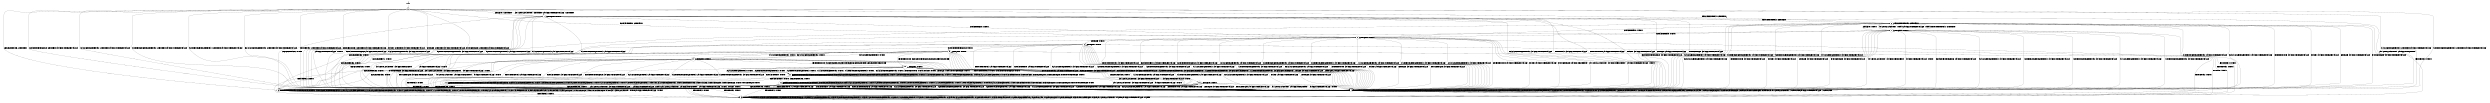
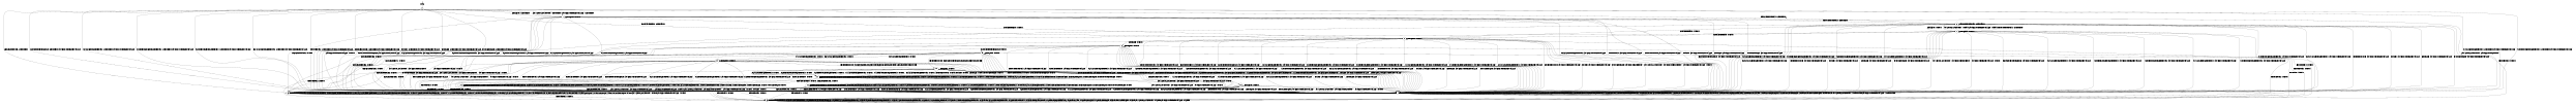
  digraph {
    node [shape=circle]
    n1 [label=s0]
    n2 [label=s1]
    n3 [label=s2]
    n4 [label=s3]
    n5 [label=s4]
    n6 [label=s6]
    n7 [label=s5]
    n8 [label=s8]
    n9 [label=s7]
    n10 [label=s9]
    n11 [label=s10]
    n12 [label=s14]
    n13 [label=s11]
    n14 [label=s13]
    n15 [label=s15]
    n16 [label=s12]
-   __start0 [height=0 shape=none width=0]
+   __start0 [height=0 shape=none width=0 label=__start6]
    n1 -> n2 [label="APPLICATION / CLIENT_HELLO"]
    n1 -> n2 [label="Alert(WARNING,CLOSE_NOTIFY) / CLIENT_HELLO"]
    n1 -> n2 [label="Alert(FATAL,UNEXPECTED_MESSAGE) / CLIENT_HELLO"]
    n1 -> n3 [label="ECDH_SERVER_HELLO / CLIENT_HELLO"]
    n1 -> n4 [label="CHANGE_CIPHER_SPEC / CLIENT_HELLO"]
    n1 -> n5 [label="ECDH_SERVER_KEY_EXCHANGE / CLIENT_HELLO|Alert(FATAL,UNEXPECTED_MESSAGE)"]
    n1 -> n5 [label="RSA_SIGN_CERTIFICATE_REQUEST / CLIENT_HELLO|Alert(FATAL,UNEXPECTED_MESSAGE)"]
    n1 -> n5 [label="RSA_FIXED_ECDH_CERTIFICATE_REQUEST / CLIENT_HELLO|Alert(FATAL,UNEXPECTED_MESSAGE)"]
    n1 -> n5 [label="RSA_FIXED_DH_CERTIFICATE_REQUEST / CLIENT_HELLO|Alert(FATAL,UNEXPECTED_MESSAGE)"]
    n1 -> n5 [label="DSS_SIGN_CERTIFICATE_REQUEST / CLIENT_HELLO|Alert(FATAL,UNEXPECTED_MESSAGE)"]
    n1 -> n5 [label="DSS_FIXED_DH_CERTIFICATE_REQUEST / CLIENT_HELLO|Alert(FATAL,UNEXPECTED_MESSAGE)"]
    n1 -> n5 [label="ECDSA_SIGN_CERTIFICATE_REQUEST / CLIENT_HELLO|Alert(FATAL,UNEXPECTED_MESSAGE)"]
    n1 -> n5 [label="HELLO_REQUEST / CLIENT_HELLO|Alert(FATAL,UNEXPECTED_MESSAGE)"]
    n1 -> n5 [label="SERVER_HELLO_DONE / CLIENT_HELLO|Alert(FATAL,UNEXPECTED_MESSAGE)"]
    n1 -> n5 [label="FINISHED / CLIENT_HELLO|Alert(FATAL,UNEXPECTED_MESSAGE)"]
    n1 -> n5 [label="CERTIFICATE / CLIENT_HELLO|Alert(FATAL,UNEXPECTED_MESSAGE)"]
    n1 -> n5 [label="EMPTY_CERTIFICATE / CLIENT_HELLO|Alert(FATAL,UNEXPECTED_MESSAGE)"]
    n1 -> n6 [label="HELLO_VERIFY_REQUEST / CLIENT_HELLO+"]
    n2 -> n2 [label="APPLICATION / TIMEOUT"]
    n2 -> n3 [label="ECDH_SERVER_HELLO / TIMEOUT"]
    n2 -> n4 [label="CHANGE_CIPHER_SPEC / TIMEOUT"]
    n2 -> n5 [label="ECDH_SERVER_KEY_EXCHANGE / Alert(FATAL,UNEXPECTED_MESSAGE)"]
    n2 -> n5 [label="RSA_SIGN_CERTIFICATE_REQUEST / Alert(FATAL,UNEXPECTED_MESSAGE)"]
    n2 -> n5 [label="RSA_FIXED_ECDH_CERTIFICATE_REQUEST / Alert(FATAL,UNEXPECTED_MESSAGE)"]
    n2 -> n5 [label="RSA_FIXED_DH_CERTIFICATE_REQUEST / Alert(FATAL,UNEXPECTED_MESSAGE)"]
    n2 -> n5 [label="DSS_SIGN_CERTIFICATE_REQUEST / Alert(FATAL,UNEXPECTED_MESSAGE)"]
    n2 -> n5 [label="DSS_FIXED_DH_CERTIFICATE_REQUEST / Alert(FATAL,UNEXPECTED_MESSAGE)"]
    n2 -> n5 [label="ECDSA_SIGN_CERTIFICATE_REQUEST / Alert(FATAL,UNEXPECTED_MESSAGE)"]
    n2 -> n5 [label="HELLO_REQUEST / Alert(FATAL,UNEXPECTED_MESSAGE)"]
    n2 -> n5 [label="SERVER_HELLO_DONE / Alert(FATAL,UNEXPECTED_MESSAGE)"]
    n2 -> n5 [label="FINISHED / Alert(FATAL,UNEXPECTED_MESSAGE)"]
    n2 -> n5 [label="CERTIFICATE / Alert(FATAL,UNEXPECTED_MESSAGE)"]
    n2 -> n5 [label="EMPTY_CERTIFICATE / Alert(FATAL,UNEXPECTED_MESSAGE)"]
    n2 -> n5 [label="Alert(WARNING,CLOSE_NOTIFY) / Alert(FATAL,INTERNAL_ERROR)"]
    n2 -> n5 [label="Alert(FATAL,UNEXPECTED_MESSAGE) / TIMEOUT"]
    n2 -> n6 [label="HELLO_VERIFY_REQUEST / CLIENT_HELLO"]
    n3 -> n3 [label="APPLICATION / TIMEOUT"]
    n3 -> n4 [label="CHANGE_CIPHER_SPEC / TIMEOUT"]
    n3 -> n5 [label="HELLO_VERIFY_REQUEST / Alert(FATAL,UNEXPECTED_MESSAGE)"]
    n3 -> n5 [label="ECDH_SERVER_HELLO / Alert(FATAL,UNEXPECTED_MESSAGE)"]
    n3 -> n5 [label="ECDH_SERVER_KEY_EXCHANGE / Alert(FATAL,UNEXPECTED_MESSAGE)"]
    n3 -> n5 [label="RSA_SIGN_CERTIFICATE_REQUEST / Alert(FATAL,UNEXPECTED_MESSAGE)"]
    n3 -> n5 [label="RSA_FIXED_ECDH_CERTIFICATE_REQUEST / Alert(FATAL,UNEXPECTED_MESSAGE)"]
    n3 -> n5 [label="RSA_FIXED_DH_CERTIFICATE_REQUEST / Alert(FATAL,UNEXPECTED_MESSAGE)"]
    n3 -> n5 [label="DSS_SIGN_CERTIFICATE_REQUEST / Alert(FATAL,UNEXPECTED_MESSAGE)"]
    n3 -> n5 [label="DSS_FIXED_DH_CERTIFICATE_REQUEST / Alert(FATAL,UNEXPECTED_MESSAGE)"]
    n3 -> n5 [label="ECDSA_SIGN_CERTIFICATE_REQUEST / Alert(FATAL,UNEXPECTED_MESSAGE)"]
    n3 -> n5 [label="SERVER_HELLO_DONE / Alert(FATAL,UNEXPECTED_MESSAGE)"]
    n3 -> n5 [label="FINISHED / Alert(FATAL,UNEXPECTED_MESSAGE)"]
    n3 -> n5 [label="EMPTY_CERTIFICATE / Alert(FATAL,DECODE_ERROR)"]
    n3 -> n5 [label="Alert(WARNING,CLOSE_NOTIFY) / Alert(FATAL,INTERNAL_ERROR)"]
    n3 -> n5 [label="Alert(FATAL,UNEXPECTED_MESSAGE) / TIMEOUT"]
    n3 -> n7 [label="HELLO_REQUEST / TIMEOUT"]
    n3 -> n8 [label="CERTIFICATE / TIMEOUT"]
    n4 -> n4 [label="HELLO_VERIFY_REQUEST / TIMEOUT"]
    n4 -> n4 [label="ECDH_SERVER_HELLO / TIMEOUT"]
    n4 -> n4 [label="ECDH_SERVER_KEY_EXCHANGE / TIMEOUT"]
    n4 -> n4 [label="RSA_SIGN_CERTIFICATE_REQUEST / TIMEOUT"]
    n4 -> n4 [label="RSA_FIXED_ECDH_CERTIFICATE_REQUEST / TIMEOUT"]
    n4 -> n4 [label="RSA_FIXED_DH_CERTIFICATE_REQUEST / TIMEOUT"]
    n4 -> n4 [label="DSS_SIGN_CERTIFICATE_REQUEST / TIMEOUT"]
    n4 -> n4 [label="DSS_FIXED_DH_CERTIFICATE_REQUEST / TIMEOUT"]
    n4 -> n4 [label="ECDSA_SIGN_CERTIFICATE_REQUEST / TIMEOUT"]
    n4 -> n4 [label="SERVER_HELLO_DONE / TIMEOUT"]
    n4 -> n4 [label="CHANGE_CIPHER_SPEC / TIMEOUT"]
    n4 -> n4 [label="FINISHED / TIMEOUT"]
    n4 -> n4 [label="APPLICATION / TIMEOUT"]
    n4 -> n4 [label="CERTIFICATE / TIMEOUT"]
    n4 -> n4 [label="EMPTY_CERTIFICATE / TIMEOUT"]
    n4 -> n4 [label="Alert(WARNING,CLOSE_NOTIFY) / TIMEOUT"]
    n4 -> n4 [label="Alert(FATAL,UNEXPECTED_MESSAGE) / TIMEOUT"]
    n4 -> n7 [label="HELLO_REQUEST / TIMEOUT"]
    n5 -> n5 [label="HELLO_VERIFY_REQUEST / SOCKET_CLOSED"]
    n5 -> n5 [label="ECDH_SERVER_HELLO / SOCKET_CLOSED"]
    n5 -> n5 [label="ECDH_SERVER_KEY_EXCHANGE / SOCKET_CLOSED"]
    n5 -> n5 [label="RSA_SIGN_CERTIFICATE_REQUEST / SOCKET_CLOSED"]
    n5 -> n5 [label="RSA_FIXED_ECDH_CERTIFICATE_REQUEST / SOCKET_CLOSED"]
    n5 -> n5 [label="RSA_FIXED_DH_CERTIFICATE_REQUEST / SOCKET_CLOSED"]
    n5 -> n5 [label="DSS_SIGN_CERTIFICATE_REQUEST / SOCKET_CLOSED"]
    n5 -> n5 [label="DSS_FIXED_DH_CERTIFICATE_REQUEST / SOCKET_CLOSED"]
    n5 -> n5 [label="ECDSA_SIGN_CERTIFICATE_REQUEST / SOCKET_CLOSED"]
    n5 -> n5 [label="HELLO_REQUEST / SOCKET_CLOSED"]
    n5 -> n5 [label="SERVER_HELLO_DONE / SOCKET_CLOSED"]
    n5 -> n5 [label="CHANGE_CIPHER_SPEC / SOCKET_CLOSED"]
    n5 -> n5 [label="FINISHED / SOCKET_CLOSED"]
    n5 -> n5 [label="APPLICATION / SOCKET_CLOSED"]
    n5 -> n5 [label="CERTIFICATE / SOCKET_CLOSED"]
    n5 -> n5 [label="EMPTY_CERTIFICATE / SOCKET_CLOSED"]
    n5 -> n5 [label="Alert(WARNING,CLOSE_NOTIFY) / SOCKET_CLOSED"]
    n5 -> n5 [label="Alert(FATAL,UNEXPECTED_MESSAGE) / SOCKET_CLOSED"]
    n6 -> n3 [label="ECDH_SERVER_HELLO / TIMEOUT"]
    n6 -> n4 [label="CHANGE_CIPHER_SPEC / TIMEOUT"]
    n6 -> n5 [label="ECDH_SERVER_KEY_EXCHANGE / Alert(FATAL,UNEXPECTED_MESSAGE)"]
    n6 -> n5 [label="RSA_SIGN_CERTIFICATE_REQUEST / Alert(FATAL,UNEXPECTED_MESSAGE)"]
    n6 -> n5 [label="RSA_FIXED_ECDH_CERTIFICATE_REQUEST / Alert(FATAL,UNEXPECTED_MESSAGE)"]
    n6 -> n5 [label="RSA_FIXED_DH_CERTIFICATE_REQUEST / Alert(FATAL,UNEXPECTED_MESSAGE)"]
    n6 -> n5 [label="DSS_SIGN_CERTIFICATE_REQUEST / Alert(FATAL,UNEXPECTED_MESSAGE)"]
    n6 -> n5 [label="DSS_FIXED_DH_CERTIFICATE_REQUEST / Alert(FATAL,UNEXPECTED_MESSAGE)"]
    n6 -> n5 [label="ECDSA_SIGN_CERTIFICATE_REQUEST / Alert(FATAL,UNEXPECTED_MESSAGE)"]
    n6 -> n5 [label="SERVER_HELLO_DONE / Alert(FATAL,UNEXPECTED_MESSAGE)"]
    n6 -> n5 [label="FINISHED / Alert(FATAL,UNEXPECTED_MESSAGE)"]
    n6 -> n5 [label="CERTIFICATE / Alert(FATAL,UNEXPECTED_MESSAGE)"]
    n6 -> n5 [label="EMPTY_CERTIFICATE / Alert(FATAL,UNEXPECTED_MESSAGE)"]
    n6 -> n6 [label="HELLO_VERIFY_REQUEST / CLIENT_HELLO"]
    n6 -> n7 [label="HELLO_REQUEST / TIMEOUT"]
    n6 -> n9 [label="APPLICATION / TIMEOUT"]
    n6 -> n9 [label="Alert(WARNING,CLOSE_NOTIFY) / TIMEOUT"]
    n6 -> n9 [label="Alert(FATAL,UNEXPECTED_MESSAGE) / TIMEOUT"]
    n7 -> n7 [label="HELLO_VERIFY_REQUEST / DISABLED"]
    n7 -> n7 [label="ECDH_SERVER_HELLO / DISABLED"]
    n7 -> n7 [label="ECDH_SERVER_KEY_EXCHANGE / DISABLED"]
    n7 -> n7 [label="RSA_SIGN_CERTIFICATE_REQUEST / DISABLED"]
    n7 -> n7 [label="RSA_FIXED_ECDH_CERTIFICATE_REQUEST / DISABLED"]
    n7 -> n7 [label="RSA_FIXED_DH_CERTIFICATE_REQUEST / DISABLED"]
    n7 -> n7 [label="DSS_SIGN_CERTIFICATE_REQUEST / DISABLED"]
    n7 -> n7 [label="DSS_FIXED_DH_CERTIFICATE_REQUEST / DISABLED"]
    n7 -> n7 [label="ECDSA_SIGN_CERTIFICATE_REQUEST / DISABLED"]
    n7 -> n7 [label="HELLO_REQUEST / DISABLED"]
    n7 -> n7 [label="SERVER_HELLO_DONE / DISABLED"]
    n7 -> n7 [label="CHANGE_CIPHER_SPEC / DISABLED"]
    n7 -> n7 [label="FINISHED / DISABLED"]
    n7 -> n7 [label="APPLICATION / DISABLED"]
    n7 -> n7 [label="CERTIFICATE / DISABLED"]
    n7 -> n7 [label="EMPTY_CERTIFICATE / DISABLED"]
    n7 -> n7 [label="Alert(WARNING,CLOSE_NOTIFY) / DISABLED"]
    n7 -> n7 [label="Alert(FATAL,UNEXPECTED_MESSAGE) / DISABLED"]
    n8 -> n4 [label="CHANGE_CIPHER_SPEC / TIMEOUT"]
    n8 -> n5 [label="HELLO_VERIFY_REQUEST / Alert(FATAL,UNEXPECTED_MESSAGE)"]
    n8 -> n5 [label="ECDH_SERVER_HELLO / Alert(FATAL,UNEXPECTED_MESSAGE)"]
    n8 -> n5 [label="RSA_SIGN_CERTIFICATE_REQUEST / Alert(FATAL,UNEXPECTED_MESSAGE)"]
    n8 -> n5 [label="RSA_FIXED_ECDH_CERTIFICATE_REQUEST / Alert(FATAL,UNEXPECTED_MESSAGE)"]
    n8 -> n5 [label="RSA_FIXED_DH_CERTIFICATE_REQUEST / Alert(FATAL,UNEXPECTED_MESSAGE)"]
    n8 -> n5 [label="DSS_SIGN_CERTIFICATE_REQUEST / Alert(FATAL,UNEXPECTED_MESSAGE)"]
    n8 -> n5 [label="DSS_FIXED_DH_CERTIFICATE_REQUEST / Alert(FATAL,UNEXPECTED_MESSAGE)"]
    n8 -> n5 [label="ECDSA_SIGN_CERTIFICATE_REQUEST / Alert(FATAL,UNEXPECTED_MESSAGE)"]
    n8 -> n5 [label="SERVER_HELLO_DONE / Alert(FATAL,UNEXPECTED_MESSAGE)"]
    n8 -> n5 [label="FINISHED / Alert(FATAL,UNEXPECTED_MESSAGE)"]
    n8 -> n5 [label="CERTIFICATE / Alert(FATAL,UNEXPECTED_MESSAGE)"]
    n8 -> n5 [label="EMPTY_CERTIFICATE / Alert(FATAL,UNEXPECTED_MESSAGE)"]
    n8 -> n5 [label="Alert(WARNING,CLOSE_NOTIFY) / Alert(FATAL,INTERNAL_ERROR)"]
    n8 -> n5 [label="Alert(FATAL,UNEXPECTED_MESSAGE) / TIMEOUT"]
    n8 -> n7 [label="HELLO_DONE / TIMEOUT"]
    n8 -> n8 [label="APPLICATION / TIMEOUT"]
    n8 -> n10 [label="ECDH_SERVER_KEY_EXCHANGE / TIMEOUT"]
    n9 -> n3 [label="ECDH_SERVER_HELLO / TIMEOUT"]
    n9 -> n4 [label="CHANGE_CIPHER_DSS / TIMEOUT"]
    n9 -> n5 [label="ECDH_SERVER_KEY_EXCHANGE / Alert(FATAL,UNEXPECTED_MESSAGE)"]
    n9 -> n5 [label="RSA_SIGN_CERTIFICATE_REQUEST / Alert(FATAL,UNEXPECTED_MESSAGE)"]
    n9 -> n5 [label="RSA_FIXED_ECDH_CERTIFICATE_REQUEST / Alert(FATAL,UNEXPECTED_MESSAGE)"]
    n9 -> n5 [label="RSA_FIXED_DH_CERTIFICATE_REQUEST / Alert(FATAL,UNEXPECTED_MESSAGE)"]
    n9 -> n5 [label="DSS_SIGN_CERTIFICATE_REQUEST / Alert(FATAL,UNEXPECTED_MESSAGE)"]
    n9 -> n5 [label="DSS_FIXED_DH_CERTIFICATE_REQUEST / Alert(FATAL,UNEXPECTED_MESSAGE)"]
    n9 -> n5 [label="ECDSA_SIGN_CERTIFICATE_REQUEST / Alert(FATAL,UNEXPECTED_MESSAGE)"]
    n9 -> n5 [label="SERVER_HELLO_DONE / Alert(FATAL,UNEXPECTED_MESSAGE)"]
    n9 -> n5 [label="FINISHED / Alert(FATAL,UNEXPECTED_MESSAGE)"]
    n9 -> n5 [label="CERTIFICATE / Alert(FATAL,UNEXPECTED_MESSAGE)"]
    n9 -> n5 [label="EMPTY_CERTIFICATE / Alert(FATAL,UNEXPECTED_MESSAGE)"]
    n9 -> n5 [label="Alert(WARNING,CLOSE_NOTIFY) / Alert(FATAL,INTERNAL_ERROR)"]
    n9 -> n5 [label="Alert(FATAL,UNEXPECTED_MESSAGE) / TIMEOUT"]
    n9 -> n6 [label="HELLO_VERIFY_REQUEST / CLIENT_HELLO"]
    n9 -> n7 [label="HELLO_REQUEST / TIMEOUT"]
    n9 -> n9 [label="APPLICATION / TIMEOUT"]
    n10 -> n4 [label="CHANGE_CIPHER_SPEC / TIMEOUT"]
    n10 -> n5 [label="HELLO_VERIFY_REQUEST / Alert(FATAL,UNEXPECTED_MESSAGE)"]
    n10 -> n5 [label="ECDH_SERVER_HELLO / Alert(FATAL,UNEXPECTED_MESSAGE)"]
    n10 -> n5 [label="ECDH_SERVER_KEY_EXCHANGE / Alert(FATAL,UNEXPECTED_MESSAGE)"]
    n10 -> n5 [label="RSA_FIXED_ECDH_CERTIFICATE_REQUEST / Alert(FATAL,HANDSHAKE_FAILURE)"]
    n10 -> n5 [label="RSA_FIXED_DH_CERTIFICATE_REQUEST / Alert(FATAL,HANDSHAKE_FAILURE)"]
    n10 -> n5 [label="DSS_FIXED_DH_CERTIFICATE_REQUEST / Alert(FATAL,HANDSHAKE_FAILURE)"]
    n10 -> n5 [label="FINISHED / Alert(FATAL,UNEXPECTED_MESSAGE)"]
    n10 -> n5 [label="CERTIFICATE / Alert(FATAL,UNEXPECTED_MESSAGE)"]
    n10 -> n5 [label="EMPTY_CERTIFICATE / Alert(FATAL,UNEXPECTED_MESSAGE)"]
    n10 -> n5 [label="Alert(WARNING,CLOSE_NOTIFY) / Alert(FATAL,INTERNAL_ERROR)"]
    n10 -> n5 [label="Alert(FATAL,UNEXPECTED_MESSAGE) / TIMEOUT"]
    n10 -> n7 [label="HELLO_REQUEST / TIMEOUT"]
    n10 -> n10 [label="APPLICATION / TIMEOUT"]
    n10 -> n11 [label="SERVER_HELLO_DONE / ECDH_CLIENT_KEY_EXCHANGE|CHANGE_CIPHER_SPEC|FINISHED"]
    n10 -> n12 [label="RSA_SIGN_CERTIFICATE_REQUEST / TIMEOUT"]
    n10 -> n12 [label="DSS_SIGN_CERTIFICATE_REQUEST / TIMEOUT"]
    n10 -> n12 [label="ECDSA_SIGN_CERTIFICATE_REQUEST / TIMEOUT"]
    n11 -> n5 [label="Alert(WARNING,CLOSE_NOTIFY) / Alert(FATAL,UNEXPECTED_MESSAGE)"]
    n11 -> n5 [label="Alert(FATAL,UNEXPECTED_MESSAGE) / TIMEOUT"]
    n11 -> n7 [label="HELLO_REQUEST / TIMEOUT"]
    n11 -> n11 [label="APPLICATION / TIMEOUT"]
    n11 -> n13 [label="HELLO_VERIFY_REQUEST / TIMEOUT"]
    n11 -> n13 [label="ECDH_SERVER_KEY_EXCHANGE / TIMEOUT"]
    n11 -> n13 [label="RSA_SIGN_CERTIFICATE_REQUEST / TIMEOUT"]
    n11 -> n13 [label="RSA_FIXED_ECDH_CERTIFICATE_REQUEST / TIMEOUT"]
    n11 -> n13 [label="RSA_FIXED_DH_CERTIFICATE_REQUEST / TIMEOUT"]
    n11 -> n13 [label="DSS_SIGN_CERTIFICATE_REQUEST / TIMEOUT"]
    n11 -> n13 [label="DSS_FIXED_DH_CERTIFICATE_REQUEST / TIMEOUT"]
    n11 -> n13 [label="ECDSA_SIGN_CERTIFICATE_REQUEST / TIMEOUT"]
    n11 -> n13 [label="SERVER_HELLO_DONE / TIMEOUT"]
    n11 -> n13 [label="FINISHED / TIMEOUT"]
    n11 -> n13 [label="CERTIFICATE / TIMEOUT"]
    n11 -> n13 [label="EMPTY_CERTIFICATE / TIMEOUT"]
    n11 -> n14 [label="ECDH_SERVER_HELLO / TIMEOUT"]
    n11 -> n15 [label="CHANGE_CIPHER_SPEC / TIMEOUT"]
    n12 -> n4 [label="CHANGE_CIPHER_SPEC / TIMEOUT"]
    n12 -> n5 [label="HELLO_VERIFY_REQUEST / Alert(FATAL,UNEXPECTED_MESSAGE)"]
    n12 -> n5 [label="ECDH_SERVER_HELLO / Alert(FATAL,UNEXPECTED_MESSAGE)"]
    n12 -> n5 [label="ECDH_SERVER_KEY_EXCHANGE / Alert(FATAL,UNEXPECTED_MESSAGE)"]
    n12 -> n5 [label="RSA_SIGN_CERTIFICATE_REQUEST / Alert(FATAL,UNEXPECTED_MESSAGE)"]
    n12 -> n5 [label="RSA_FIXED_ECDH_CERTIFICATE_REQUEST / Alert(FATAL,UNEXPECTED_MESSAGE)"]
    n12 -> n5 [label="RSA_FIXED_DH_CERTIFICATE_REQUEST / Alert(FATAL,UNEXPECTED_MESSAGE)"]
    n12 -> n5 [label="DSS_SIGN_CERTIFICATE_REQUEST / Alert(FATAL,UNEXPECTED_MESSAGE)"]
    n12 -> n5 [label="DSS_FIXED_DH_CERTIFICATE_REQUEST / Alert(FATAL,UNEXPECTED_MESSAGE)"]
    n12 -> n5 [label="ECDSA_SIGN_CERTIFICATE_REQUEST / Alert(FATAL,UNEXPECTED_MESSAGE)"]
    n12 -> n5 [label="FINISHED / Alert(FATAL,UNEXPECTED_MESSAGE)"]
    n12 -> n5 [label="CERTIFICATE / Alert(FATAL,UNEXPECTED_MESSAGE)"]
    n12 -> n5 [label="EMPTY_CERTIFICATE / Alert(FATAL,UNEXPECTED_MESSAGE)"]
    n12 -> n5 [label="Alert(WARNING,CLOSE_NOTIFY) / Alert(FATAL,INTERNAL_ERROR)"]
    n12 -> n5 [label="Alert(FATAL,UNEXPECTED_MESSAGE) / TIMEOUT"]
    n12 -> n7 [label="HELLO_REQUEST / TIMEOUT"]
    n12 -> n11 [label="SERVER_HELLO_DONE / RSA_CERTIFICATE|ECDH_CLIENT_KEY_EXCHANGE|CERTIFICATE_VERIFY|CHANGE_CIPHER_SPEC|FINISHED"]
    n12 -> n12 [label="APPLICATION / TIMEOUT"]
    n13 -> n5 [label="Alert(WARNING,CLOSE_NOTIFY) / Alert(FATAL,UNEXPECTED_MESSAGE)"]
    n13 -> n5 [label="Alert(FATAL,UNEXPECTED_MESSAGE) / TIMEOUT"]
    n13 -> n7 [label="HELLO_REQUEST / TIMEOUT"]
    n13 -> n13 [label="HELLO_VERIFY_REQUEST / TIMEOUT"]
    n13 -> n13 [label="ECDH_SERVER_KEY_EXCHANGE / TIMEOUT"]
    n13 -> n13 [label="RSA_SIGN_CERTIFICATE_REQUEST / TIMEOUT"]
    n13 -> n13 [label="RSA_FIXED_ECDH_CERTIFICATE_REQUEST / TIMEOUT"]
    n13 -> n13 [label="RSA_FIXED_DH_CERTIFICATE_REQUEST / TIMEOUT"]
    n13 -> n13 [label="DSS_SIGN_CERTIFICATE_REQUEST / TIMEOUT"]
    n13 -> n13 [label="DSS_FIXED_DH_CERTIFICATE_REQUEST / TIMEOUT"]
    n13 -> n13 [label="ECDSA_SIGN_CERTIFICATE_REQUEST / TIMEOUT"]
    n13 -> n13 [label="SERVER_HELLO_DONE / TIMEOUT"]
    n13 -> n13 [label="FINISHED / TIMEOUT"]
    n13 -> n13 [label="APPLICATION / TIMEOUT"]
    n13 -> n13 [label="CERTIFICATE / TIMEOUT"]
    n13 -> n13 [label="EMPTY_CERTIFICATE / TIMEOUT"]
    n13 -> n14 [label="ECDH_SERVER_HELLO / TIMEOUT"]
    n13 -> n16 [label="CHANGE_CIPHER_SPEC / TIMEOUT"]
    n14 -> n4 [label="CHANGE_CIPHER_SPEC / TIMEOUT"]
    n14 -> n5 [label="Alert(WARNING,CLOSE_NOTIFY) / Alert(FATAL,UNEXPECTED_MESSAGE)"]
    n14 -> n5 [label="Alert(FATAL,UNEXPECTED_MESSAGE) / TIMEOUT"]
    n14 -> n7 [label="HELLO_REQUEST / TIMEOUT"]
    n14 -> n14 [label="HELLO_VERIFY_REQUEST / TIMEOUT"]
    n14 -> n14 [label="ECDH_SERVER_HELLO / TIMEOUT"]
    n14 -> n14 [label="ECDH_SERVER_KEY_EXCHANGE / TIMEOUT"]
    n14 -> n14 [label="RSA_SIGN_CERTIFICATE_REQUEST / TIMEOUT"]
    n14 -> n14 [label="RSA_FIXED_ECDH_CERTIFICATE_REQUEST / TIMEOUT"]
    n14 -> n14 [label="RSA_FIXED_DH_CERTIFICATE_REQUEST / TIMEOUT"]
    n14 -> n14 [label="DSS_SIGN_CERTIFICATE_REQUEST / TIMEOUT"]
    n14 -> n14 [label="DSS_FIXED_DH_CERTIFICATE_REQUEST / TIMEOUT"]
    n14 -> n14 [label="ECDSA_SIGN_CERTIFICATE_REQUEST / TIMEOUT"]
    n14 -> n14 [label="SERVER_HELLO_DONE / TIMEOUT"]
    n14 -> n14 [label="FINISHED / TIMEOUT"]
    n14 -> n14 [label="APPLICATION / TIMEOUT"]
    n14 -> n14 [label="CERTIFICATE / TIMEOUT"]
    n14 -> n14 [label="EMPTY_CERTIFICATE / TIMEOUT"]
    n15 -> n4 [label="CHANGE_CIPHER_SPEC / TIMEOUT"]
    n15 -> n4 [label="FINISHED / TIMEOUT"]
    n15 -> n5 [label="HELLO_VERIFY_REQUEST / Alert(FATAL,UNEXPECTED_MESSAGE)"]
    n15 -> n5 [label="ECDH_SERVER_HELLO / Alert(FATAL,UNEXPECTED_MESSAGE)"]
    n15 -> n5 [label="ECDH_SERVER_KEY_EXCHANGE / Alert(FATAL,UNEXPECTED_MESSAGE)"]
    n15 -> n5 [label="RSA_SIGN_CERTIFICATE_REQUEST / Alert(FATAL,UNEXPECTED_MESSAGE)"]
    n15 -> n5 [label="RSA_FIXED_ECDH_CERTIFICATE_REQUEST / Alert(FATAL,UNEXPECTED_MESSAGE)"]
    n15 -> n5 [label="RSA_FIXED_DH_CERTIFICATE_REQUEST / Alert(FATAL,UNEXPECTED_MESSAGE)"]
    n15 -> n5 [label="DSS_SIGN_CERTIFICATE_REQUEST / Alert(FATAL,UNEXPECTED_MESSAGE)"]
    n15 -> n5 [label="DSS_FIXED_DH_CERTIFICATE_REQUEST / Alert(FATAL,UNEXPECTED_MESSAGE)"]
    n15 -> n5 [label="ECDSA_SIGN_CERTIFICATE_REQUEST / Alert(FATAL,UNEXPECTED_MESSAGE)"]
    n15 -> n5 [label="SERVER_HELLO_DONE / Alert(FATAL,UNEXPECTED_MESSAGE)"]
    n15 -> n5 [label="CERTIFICATE / Alert(FATAL,UNEXPECTED_MESSAGE)"]
    n15 -> n5 [label="EMPTY_CERTIFICATE / Alert(FATAL,UNEXPECTED_MESSAGE)"]
    n15 -> n5 [label="Alert(WARNING,CLOSE_NOTIFY) / Alert(FATAL,INTERNAL_ERROR)"]
    n15 -> n5 [label="Alert(FATAL,UNEXPECTED_MESSAGE) / TIMEOUT"]
    n15 -> n7 [label="HELLO_REQUEST / TIMEOUT"]
    n15 -> n15 [label="APPLICATION / TIMEOUT"]
    n16 -> n4 [label="CHANGE_CIPHER_SPEC / TIMEOUT"]
    n16 -> n5 [label="Alert(WARNING,CLOSE_NOTIFY) / Alert(FATAL,INTERNAL_ERROR)"]
    n16 -> n5 [label="Alert(FATAL,UNEXPECTED_MESSAGE) / TIMEOUT"]
    n16 -> n7 [label="HELLO_REQUEST / TIMEOUT"]
    n16 -> n16 [label="HELLO_VERIFY_REQUEST / TIMEOUT"]
    n16 -> n16 [label="ECDH_SERVER_HELLO / TIMEOUT"]
    n16 -> n16 [label="ECDH_SERVER_KEY_EXCHANGE / TIMEOUT"]
    n16 -> n16 [label="RSA_SIGN_CERTIFICATE_REQUEST / TIMEOUT"]
    n16 -> n16 [label="RSA_FIXED_ECDH_CERTIFICATE_REQUEST / TIMEOUT"]
    n16 -> n16 [label="RSA_FIXED_DH_CERTIFICATE_REQUEST / TIMEOUT"]
    n16 -> n16 [label="DSS_SIGN_CERTIFICATE_REQUEST / TIMEOUT"]
    n16 -> n16 [label="DSS_FIXED_DH_CERTIFICATE_REQUEST / TIMEOUT"]
    n16 -> n16 [label="ECDSA_SIGN_CERTIFICATE_REQUEST / TIMEOUT"]
    n16 -> n16 [label="SERVER_HELLO_DONE / TIMEOUT"]
    n16 -> n16 [label="FINISHED / TIMEOUT"]
    n16 -> n16 [label="APPLICATION / TIMEOUT"]
    n16 -> n16 [label="CERTIFICATE / TIMEOUT"]
    n16 -> n16 [label="EMPTY_CERTIFICATE / TIMEOUT"]
    __start0 -> n1
  }
